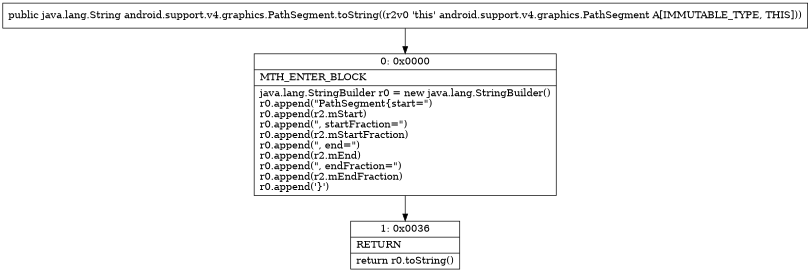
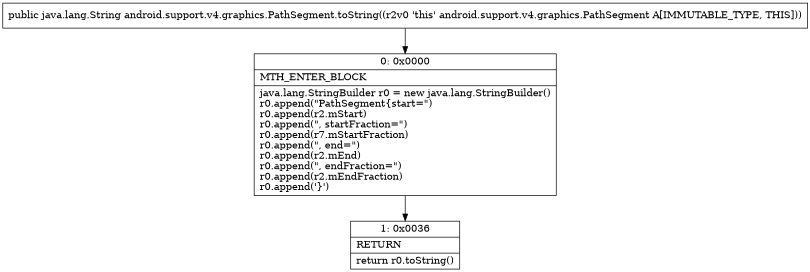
  digraph {
    node [shape=record]
-   n1 [label="{0\:\ 0x0000|MTH_ENTER_BLOCK\l|java.lang.StringBuilder r0 = new java.lang.StringBuilder()\lr0.append(\"PathSegment\{start=\")\lr0.append(r2.mStart)\lr0.append(\", startFraction=\")\lr0.append(r2.mStartFraction)\lr0.append(\", end=\")\lr0.append(r2.mEnd)\lr0.append(\", endFraction=\")\lr0.append(r2.mEndFraction)\lr0.append('\}')\l}"]
+   n1 [label="{0\:\ 0x0000|MTH_ENTER_BLOCK\l|java.lang.StringBuilder r0 = new java.lang.StringBuilder()\lr0.append(\"PathSegment\{start=\")\lr0.append(r2.mStart)\lr0.append(\", startFraction=\")\lr0.append(r7.mStartFraction)\lr0.append(\", end=\")\lr0.append(r2.mEnd)\lr0.append(\", endFraction=\")\lr0.append(r2.mEndFraction)\lr0.append('\}')\l}"]
    n2 [label="{1\:\ 0x0036|RETURN\l|return r0.toString()\l}"]
    n3 [label="{public java.lang.String android.support.v4.graphics.PathSegment.toString((r2v0 'this' android.support.v4.graphics.PathSegment A[IMMUTABLE_TYPE, THIS])) }"]
    n1 -> n2
    n3 -> n1
  }
